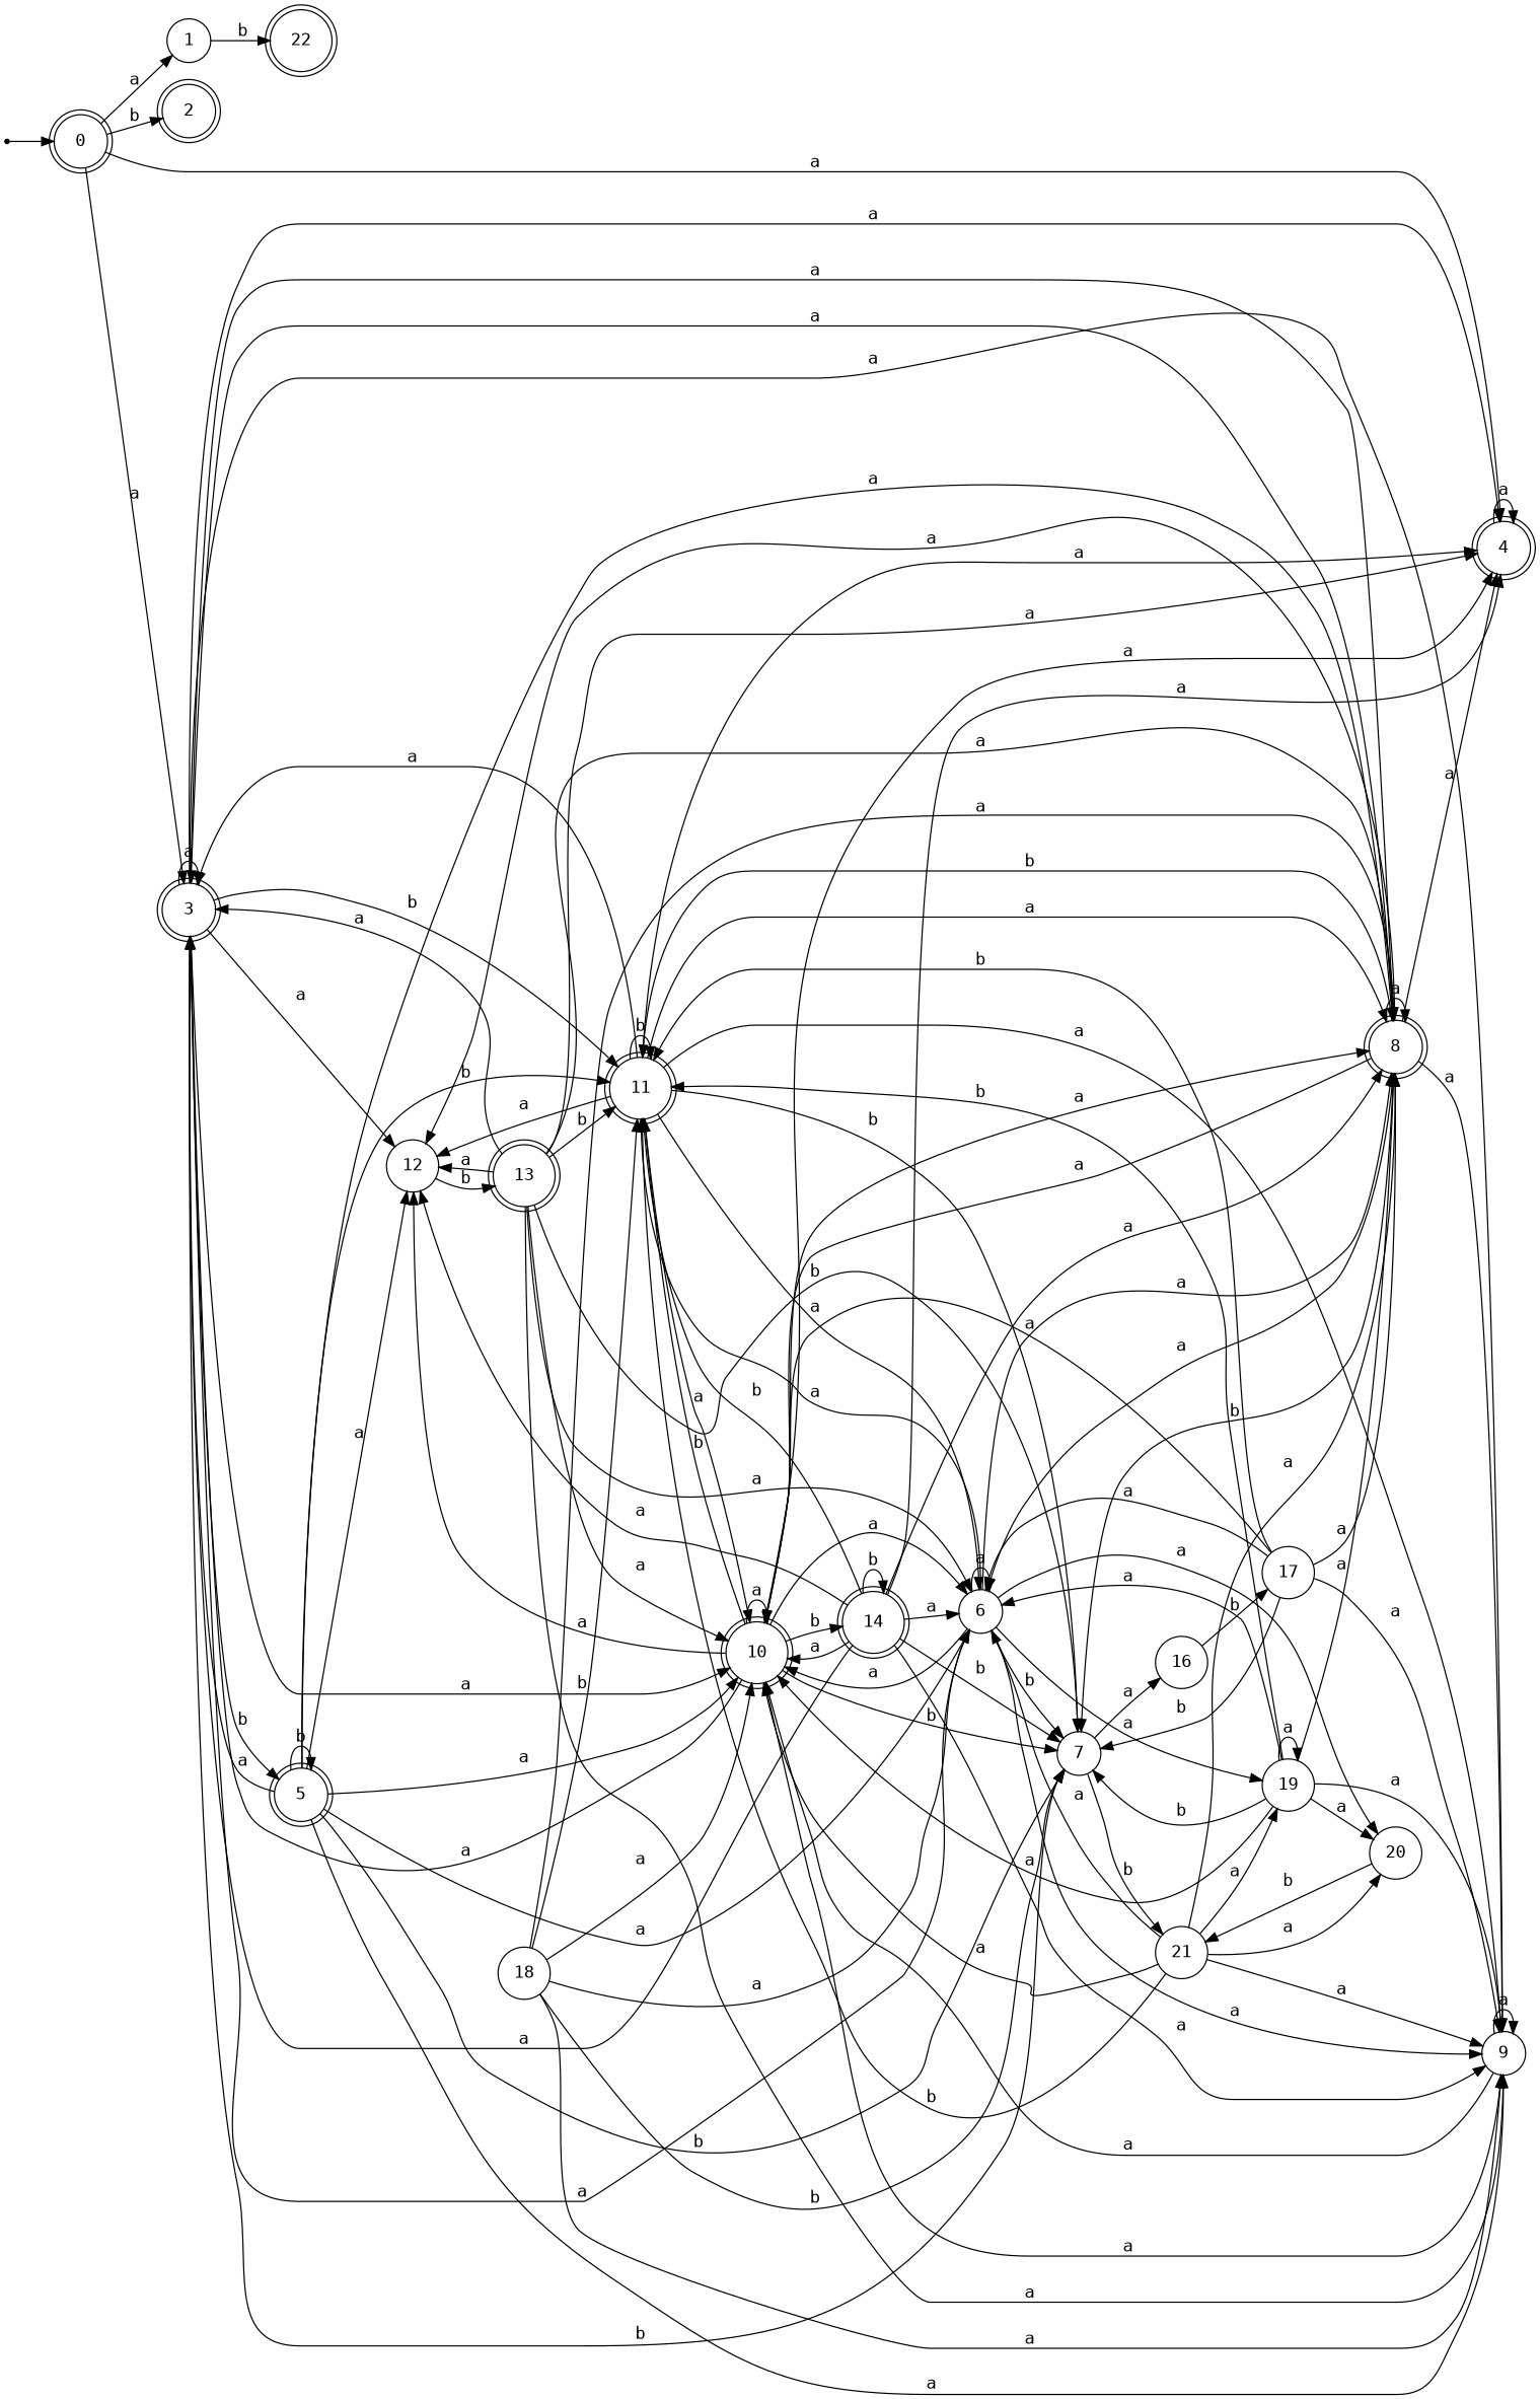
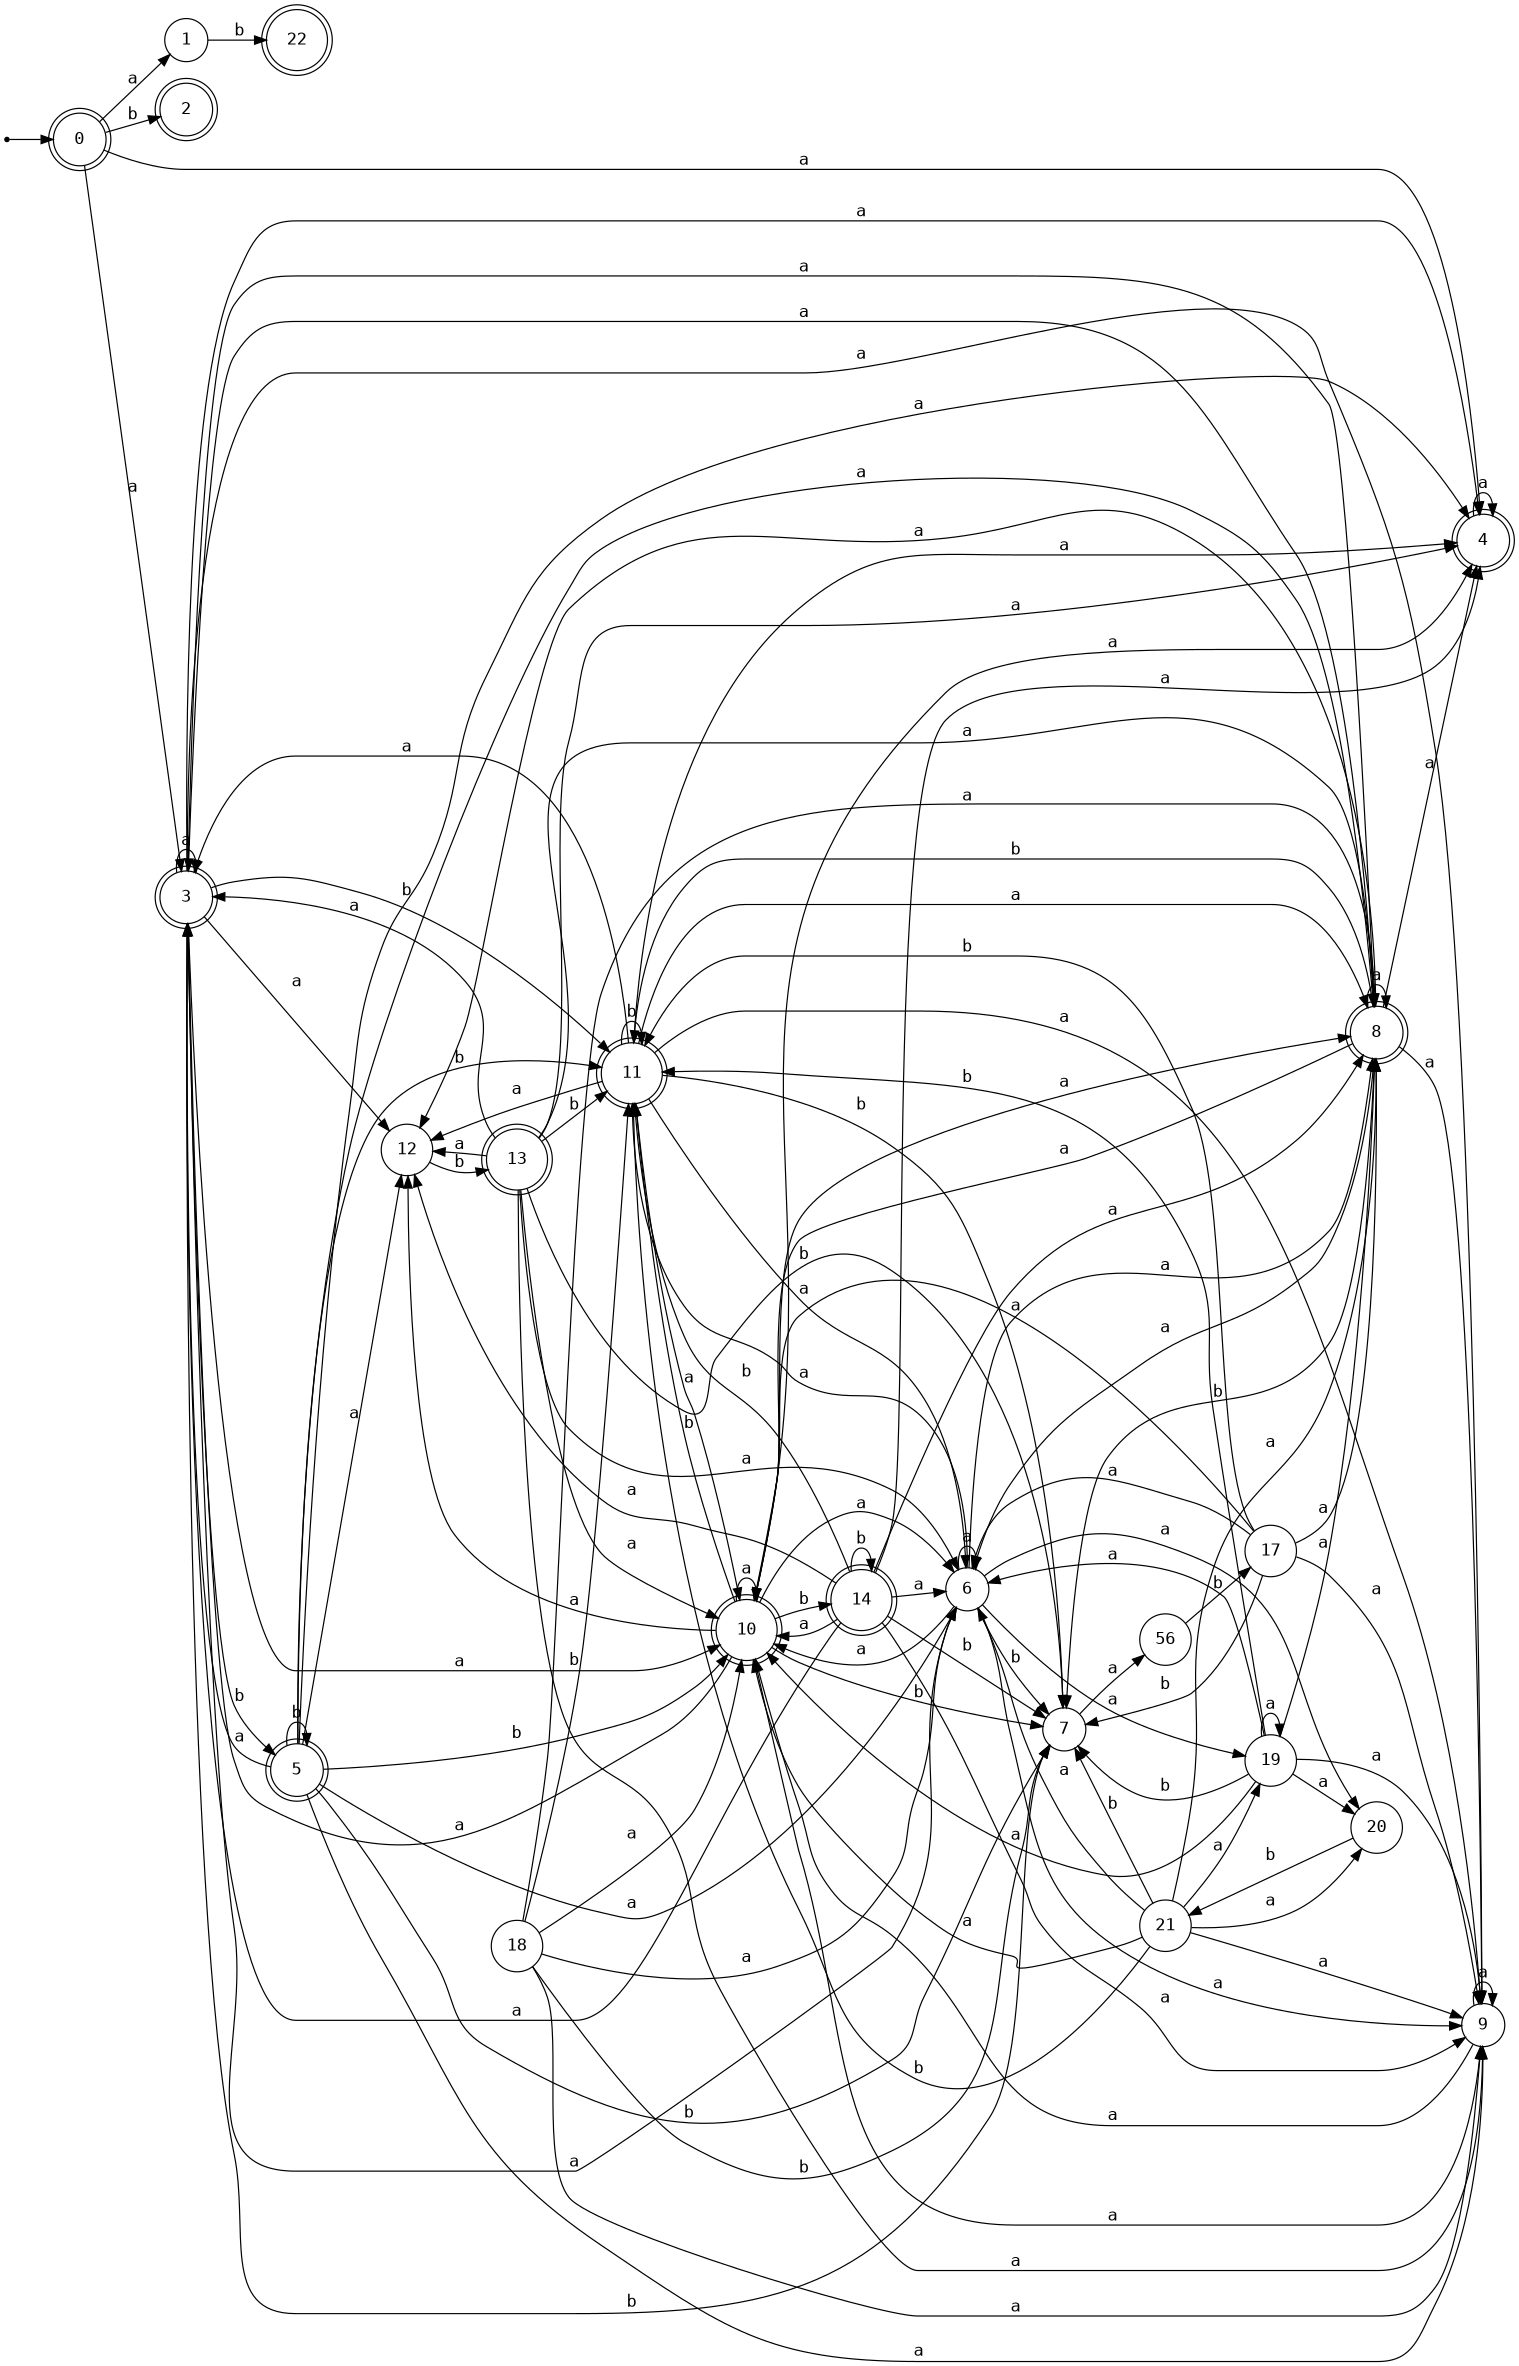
  digraph {
    fontname="DejaVu Sans Mono"
    rankdir=LR
    node [fontname="DejaVu Sans Mono" shape=doublecircle]
    edge [fontname="DejaVu Sans Mono"]
    dummy0 [shape=point]
    0
    1 [shape=circle]
    2
    3
    4
    22
    5
    6 [shape=circle]
    7 [shape=circle]
    8
    9 [shape=circle]
    10
    11
    12 [shape=circle]
    19 [shape=circle]
    20 [shape=circle]
-   16 [shape=circle]
+   16 [shape=circle label=56]
    14
    13
    21 [shape=circle]
    17 [shape=circle]
    18 [shape=circle]
    dummy0 -> 0
    0 -> 1 [label=a]
    0 -> 2 [label=b]
    0 -> 3 [label=a]
    0 -> 4 [label=a]
    1 -> 22 [label=b]
    3 -> 3 [label=a]
    3 -> 4 [label=a]
    3 -> 5 [label=b]
    3 -> 6 [label=a]
    3 -> 7 [label=b]
    3 -> 8 [label=a]
    3 -> 9 [label=a]
    3 -> 10 [label=a]
    3 -> 11 [label=b]
    3 -> 12 [label=a]
    4 -> 4 [label=a]
    5 -> 3 [label=a]
+   5 -> 4 [label=a]
    5 -> 5 [label=b]
    5 -> 6 [label=a]
    5 -> 7 [label=b]
    5 -> 8 [label=a]
    5 -> 9 [label=a]
-   5 -> 10 [label=a]
+   5 -> 10 [label=b]
    5 -> 11 [label=b]
    5 -> 12 [label=a]
    6 -> 6 [label=a]
    6 -> 7 [label=b]
    6 -> 8 [label=a]
    6 -> 9 [label=a]
    6 -> 10 [label=a]
    6 -> 11 [label=a]
    6 -> 19 [label=a]
    6 -> 20 [label=a]
    7 -> 16 [label=a]
    8 -> 3 [label=a]
    8 -> 4 [label=a]
    8 -> 6 [label=a]
    8 -> 7 [label=b]
    8 -> 8 [label=a]
    8 -> 9 [label=a]
    8 -> 10 [label=a]
    8 -> 11 [label=b]
    8 -> 12 [label=a]
    9 -> 9 [label=a]
    9 -> 10 [label=a]
    10 -> 3 [label=a]
    10 -> 4 [label=a]
    10 -> 6 [label=a]
    10 -> 7 [label=b]
    10 -> 8 [label=a]
    10 -> 9 [label=a]
    10 -> 10 [label=a]
    10 -> 11 [label=b]
    10 -> 12 [label=a]
    10 -> 14 [label=b]
    11 -> 3 [label=a]
    11 -> 4 [label=a]
    11 -> 6 [label=a]
    11 -> 7 [label=b]
    11 -> 8 [label=a]
    11 -> 9 [label=a]
    11 -> 10 [label=a]
    11 -> 11 [label=b]
    11 -> 12 [label=a]
    12 -> 13 [label=b]
    19 -> 6 [label=a]
    19 -> 7 [label=b]
    19 -> 8 [label=a]
    19 -> 9 [label=a]
    19 -> 10 [label=a]
    19 -> 11 [label=b]
    19 -> 19 [label=a]
    19 -> 20 [label=a]
    20 -> 21 [label=b]
    16 -> 17 [label=b]
    14 -> 3 [label=a]
    14 -> 4 [label=a]
    14 -> 6 [label=a]
    14 -> 7 [label=b]
    14 -> 8 [label=a]
    14 -> 9 [label=a]
    14 -> 10 [label=a]
    14 -> 11 [label=b]
    14 -> 12 [label=a]
    14 -> 14 [label=b]
    13 -> 3 [label=a]
    13 -> 4 [label=a]
    13 -> 6 [label=a]
    13 -> 7 [label=b]
    13 -> 8 [label=a]
    13 -> 9 [label=a]
    13 -> 10 [label=a]
    13 -> 11 [label=b]
    13 -> 12 [label=a]
    21 -> 6 [label=a]
-   7 -> 21 [label=b]
+   21 -> 7 [label=b]
    21 -> 8 [label=a]
    21 -> 9 [label=a]
    21 -> 10 [label=a]
    21 -> 11 [label=b]
    21 -> 19 [label=a]
    21 -> 20 [label=a]
    17 -> 6 [label=a]
    17 -> 7 [label=b]
    17 -> 8 [label=a]
    17 -> 9 [label=a]
    17 -> 10 [label=a]
    17 -> 11 [label=b]
    18 -> 6 [label=a]
    18 -> 7 [label=b]
    18 -> 8 [label=a]
    18 -> 9 [label=a]
    18 -> 10 [label=a]
    18 -> 11 [label=b]
  }
